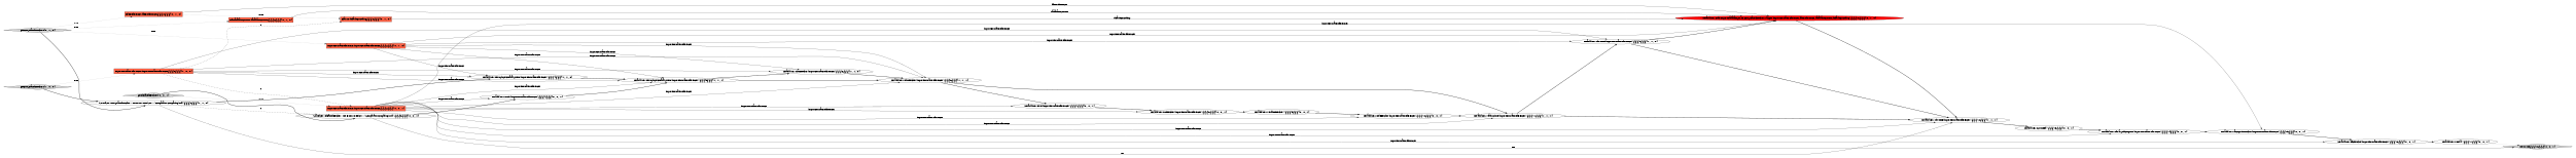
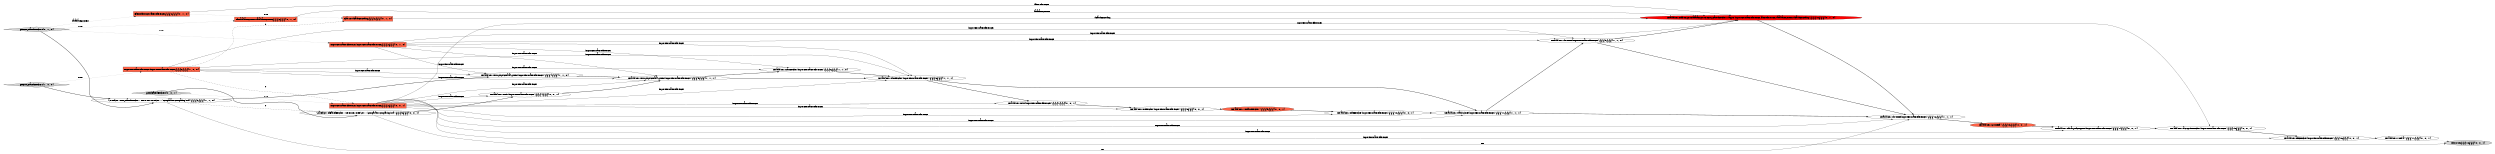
  digraph {
    rankdir=LR
    node [fillcolor=white shape=ellipse style=filled]
    edge [style=solid]
    n1 [label="set.add(new MathSciNet(importFormatPreferences))@@@11@@@['1', '1', '1']"]
    n2 [label="set.add(new ZbMATH(importFormatPreferences))@@@9@@@['1', '1', '0']"]
    n3 [label="set.add(new ZbMATH(importFormatPreferences))@@@12@@@['1', '1', '1']"]
    n4 [fillcolor=red label="set.add(new PdfMergeMetadataImporter.EntryBasedFetcherWrapper(importFormatPreferences,filePreferences,databaseContext,defaultEncoding))@@@10@@@['0', '1', '0']"]
-   n5 [label="set.add(new CrossRef())@@@13@@@['0', '0', '1']"]
+   n5 [fillcolor=tomato label="set.add(new CrossRef())@@@13@@@['0', '0', '1']"]
    n6 [label="set.add(new IacrEprintFetcher(importFormatPreferences))@@@15@@@['0', '0', '1']"]
    n7 [label="set.add(new RfcFetcher(importFormatPreferences))@@@16@@@['0', '0', '1']"]
    n8 [label="set.add(new Medra())@@@17@@@['0', '0', '1']"]
    n9 [fillcolor=lightgray label="getEntryBasedFetchers['0', '1', '0']" shape=diamond]
    n10 [label="SortedSet<EntryBasedFetcher> set = new TreeSet<>(Comparator.comparing(null))@@@3@@@['1', '1', '0']"]
    n11 [fillcolor=tomato label="ImportFormatPreferences importFormatPreferences@@@2@@@['0', '1', '0']" shape=box]
    n12 [fillcolor=tomato label="FilePreferences filePreferences@@@2@@@['0', '1', '0']" shape=box]
    n13 [fillcolor=tomato label="BibDatabaseContext databaseContext@@@2@@@['0', '1', '0']" shape=box]
    n14 [label="set.add(new AstrophysicsDataSystem(importFormatPreferences))@@@4@@@['1', '1', '0']"]
    n15 [label="SortedSet<IdBasedFetcher> set = new TreeSet<>(Comparator.comparing(null))@@@3@@@['0', '0', '1']"]
    n16 [label="set.add(new AstrophysicsDataSystem(importFormatPreferences))@@@5@@@['1', '1', '1']"]
    n17 [label="set.add(new IsbnFetcher(importFormatPreferences))@@@6@@@['1', '1', '0']"]
    n18 [label="set.add(new IsbnFetcher(importFormatPreferences))@@@6@@@['1', '1', '1']"]
    n19 [fillcolor=tomato label="Charset defaultEncoding@@@2@@@['0', '1', '0']" shape=box]
-   n20 [fillcolor=lightgray label="return set@@@18@@@['0', '0', '1']" shape=diamond]
+   n20 [fillcolor=lightgray label="return set@@@18@@@['0', '0', '1']"]
    n21 [label="set.add(new ArXiv(importFormatPreferences))@@@4@@@['0', '0', '1']"]
    n22 [label="set.add(new DiVA(importFormatPreferences))@@@7@@@['0', '0', '1']"]
    n23 [label="set.add(new DoiFetcher(importFormatPreferences))@@@8@@@['0', '0', '1']"]
-   n24 [label="set.add(new MedlineFetcher())@@@9@@@['0', '0', '1']"]
+   n24 [fillcolor=tomato label="set.add(new MedlineFetcher())@@@9@@@['0', '0', '1']"]
    n25 [fillcolor=tomato label="ImportFormatPreferences importFormatPreferences@@@2@@@['0', '0', '1']" shape=box]
    n26 [label="set.add(new TitleFetcher(importFormatPreferences))@@@10@@@['0', '0', '1']"]
    n27 [label="set.add(new LibraryOfCongress(importFormatPreferences))@@@14@@@['0', '0', '1']"]
    n28 [fillcolor=lightgray label="getEntryBasedFetchers['1', '0', '0']" shape=diamond]
    n29 [fillcolor=tomato label="ImportFormatPreferences importFormatPreferences@@@2@@@['1', '0', '0']" shape=box]
    n30 [fillcolor=lightgray label="getIdBasedFetchers['0', '0', '1']" shape=diamond]
    n1 -> n2 [style=bold]
    n1 -> n3 [style=bold]
    n2 -> n3 [style=bold]
    n2 -> n4 [style=bold]
    n3 -> n5 [style=bold]
    n4 -> n3 [style=bold]
    n5 -> n27 [style=bold]
    n6 -> n7 [style=bold]
    n7 -> n8 [style=bold]
    n8 -> n20 [style=dotted]
    n9 -> n10 [style=bold]
    n9 -> n11 [label=true style=dotted]
-   n9 -> n12 [label=true style=dotted]
+   n9 -> n12 [label=databaseContext style=dotted]
    n9 -> n13 [label=true style=dotted]
    n10 -> n3 [label=set]
    n10 -> n14 [style=bold]
    n10 -> n15 [label=0 style=dashed]
    n11 -> n2 [label=importFormatPreferences]
    n11 -> n4 [label=importFormatPreferences]
    n11 -> n14 [label=importFormatPreferences]
    n11 -> n16 [label=importFormatPreferences]
    n11 -> n17 [label=importFormatPreferences]
    n11 -> n18 [label=importFormatPreferences]
    n12 -> n4 [label=filePreferences]
    n12 -> n19 [label=true style=dotted]
    n13 -> n4 [label=databaseContext]
    n14 -> n16 [style=bold]
    n15 -> n20 [label=set]
    n15 -> n21 [style=bold]
    n16 -> n17 [style=bold]
    n16 -> n18 [style=bold]
    n17 -> n18 [style=bold]
    n18 -> n1 [style=bold]
    n18 -> n22 [style=bold]
    n19 -> n4 [label=defaultEncoding]
    n21 -> n16 [style=bold]
    n22 -> n23 [style=bold]
    n23 -> n24 [style=bold]
    n24 -> n26 [style=bold]
    n25 -> n1 [label=importFormatPreferences]
    n25 -> n3 [label=importFormatPreferences]
    n25 -> n6 [label=importFormatPreferences]
    n25 -> n7 [label=importFormatPreferences]
    n25 -> n16 [label=importFormatPreferences]
    n25 -> n18 [label=importFormatPreferences]
    n25 -> n21 [label=importFormatPreferences]
    n25 -> n22 [label=importFormatPreferences]
    n25 -> n23 [label=importFormatPreferences]
    n25 -> n26 [label=importFormatPreferences]
    n25 -> n27 [label=importFormatPreferences]
    n26 -> n1 [style=bold]
    n27 -> n6 [style=bold]
    n28 -> n10 [style=bold]
    n28 -> n29 [label=true style=dotted]
    n29 -> n2 [label=importFormatPreferences]
    n29 -> n14 [label=importFormatPreferences]
    n29 -> n16 [label=importFormatPreferences]
    n29 -> n17 [label=importFormatPreferences]
    n29 -> n18 [label=importFormatPreferences]
    n29 -> n19 [label=0 style=dashed]
    n29 -> n25 [label=0 style=dashed]
    n30 -> n15 [style=bold]
    n30 -> n25 [label=true style=dotted]
  }
